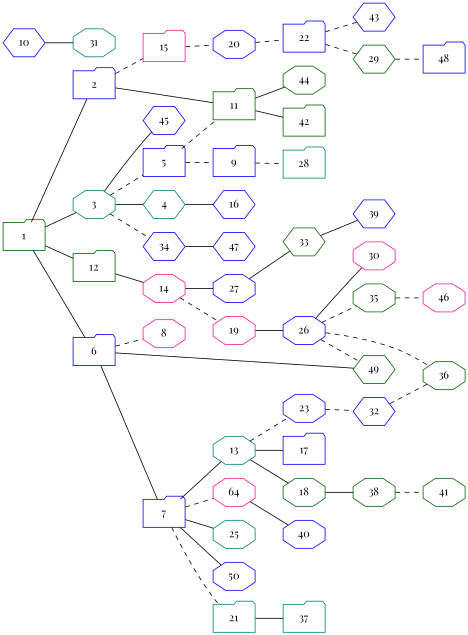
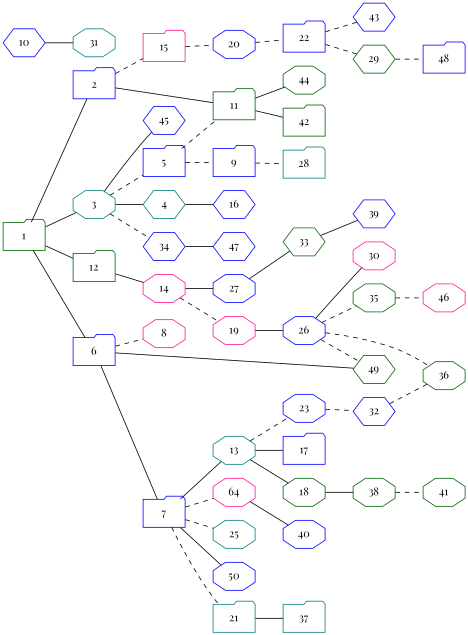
  graph {
    fontname="Playfair Display"
    rankdir=LR
    node [color=blue fontname="Playfair Display" shape=octagon]
    edge [fontname="Playfair Display" style=solid]
    1 [color=darkgreen shape=folder]
    2 [shape=folder]
    3 [color=teal]
    6 [shape=folder]
    12 [color=darkgreen shape=folder]
    11 [color=darkgreen shape=folder]
    15 [color=deeppink shape=folder]
    4 [color=teal shape=hexagon]
    5 [shape=folder]
    34 [shape=hexagon]
    45 [shape=hexagon]
    7 [shape=folder]
    8 [color=deeppink]
    49 [color=darkgreen shape=hexagon]
    14 [color=deeppink]
    42 [color=darkgreen shape=folder]
    44 [color=darkgreen]
    20
    16 [shape=hexagon]
    9 [shape=folder]
    47 [shape=hexagon]
    13 [color=teal]
    21 [color=teal shape=folder]
    n24 [color=deeppink label=64]
    25 [color=teal]
    50
    19 [color=deeppink]
    27
    22 [shape=folder]
    28 [color=teal shape=folder]
    10 [shape=hexagon]
    31 [color=teal]
    17 [shape=folder]
    18 [color=darkgreen]
    23
    37 [color=teal shape=folder]
    40
    38 [color=darkgreen]
    32 [shape=hexagon]
    26
    33 [color=darkgreen shape=hexagon]
    41 [color=darkgreen]
    36 [color=darkgreen]
    30 [color=deeppink]
    35 [color=darkgreen]
    39 [shape=hexagon]
    29 [color=darkgreen shape=hexagon]
    43 [shape=hexagon]
    46 [color=deeppink]
    48 [shape=folder]
    1 -- 2
    1 -- 3
    1 -- 6
    1 -- 12
    2 -- 11
    2 -- 15 [style=dashed]
    3 -- 4
    3 -- 5 [style=dashed]
    3 -- 34 [style=dashed]
    3 -- 45
    6 -- 7
    6 -- 8 [style=dashed]
    6 -- 49
    12 -- 14
    11 -- 42
    11 -- 44
    15 -- 20 [style=dashed]
    4 -- 16
    5 -- 11 [style=dashed]
    5 -- 9 [style=dashed]
    34 -- 47
    7 -- 13
    7 -- 21 [style=dashed]
    7 -- n24 [style=dashed]
-   7 -- 25
+   7 -- 25 [style=dashed]
    7 -- 50
    14 -- 19 [style=dashed]
    14 -- 27
    20 -- 22 [style=dashed]
    9 -- 28 [style=dashed]
    13 -- 17
    13 -- 18
    13 -- 23 [style=dashed]
    21 -- 37
    n24 -- 40
    19 -- 26
    27 -- 33
    22 -- 29 [style=dashed]
    22 -- 43 [style=dashed]
    10 -- 31
    18 -- 38
    23 -- 32 [style=dashed]
    38 -- 41 [style=dashed]
    32 -- 36 [style=dashed]
    26 -- 49 [style=dashed]
    26 -- 36 [style=dashed]
    26 -- 30
    26 -- 35 [style=dashed]
    33 -- 39
    35 -- 46 [style=dashed]
    29 -- 48 [style=dashed]
  }
